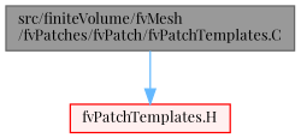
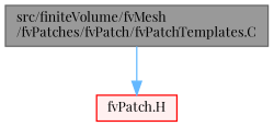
  digraph {
    fontname="Playfair Display"
    node [fontname="Playfair Display" fontsize=10 shape=box style=filled]
    n1 [color=gray40 fillcolor=grey60 fontcolor=black height=0.2 label="src/finiteVolume/fvMesh\l/fvPatches/fvPatch/fvPatchTemplates.C" width=0.4]
-   n2 [color=red fillcolor="#FFF0F0" height=0.2 label="fvPatchTemplates.H" width=0.4]
+   n2 [color=red fillcolor="#FFF0F0" height=0.2 label="fvPatch.H" width=0.4]
    n1 -> n2 [color=steelblue1 fontname="Playfair Display" fontsize=10 labelfontname=Helvetica labelfontsize=10 style=solid]
  }
